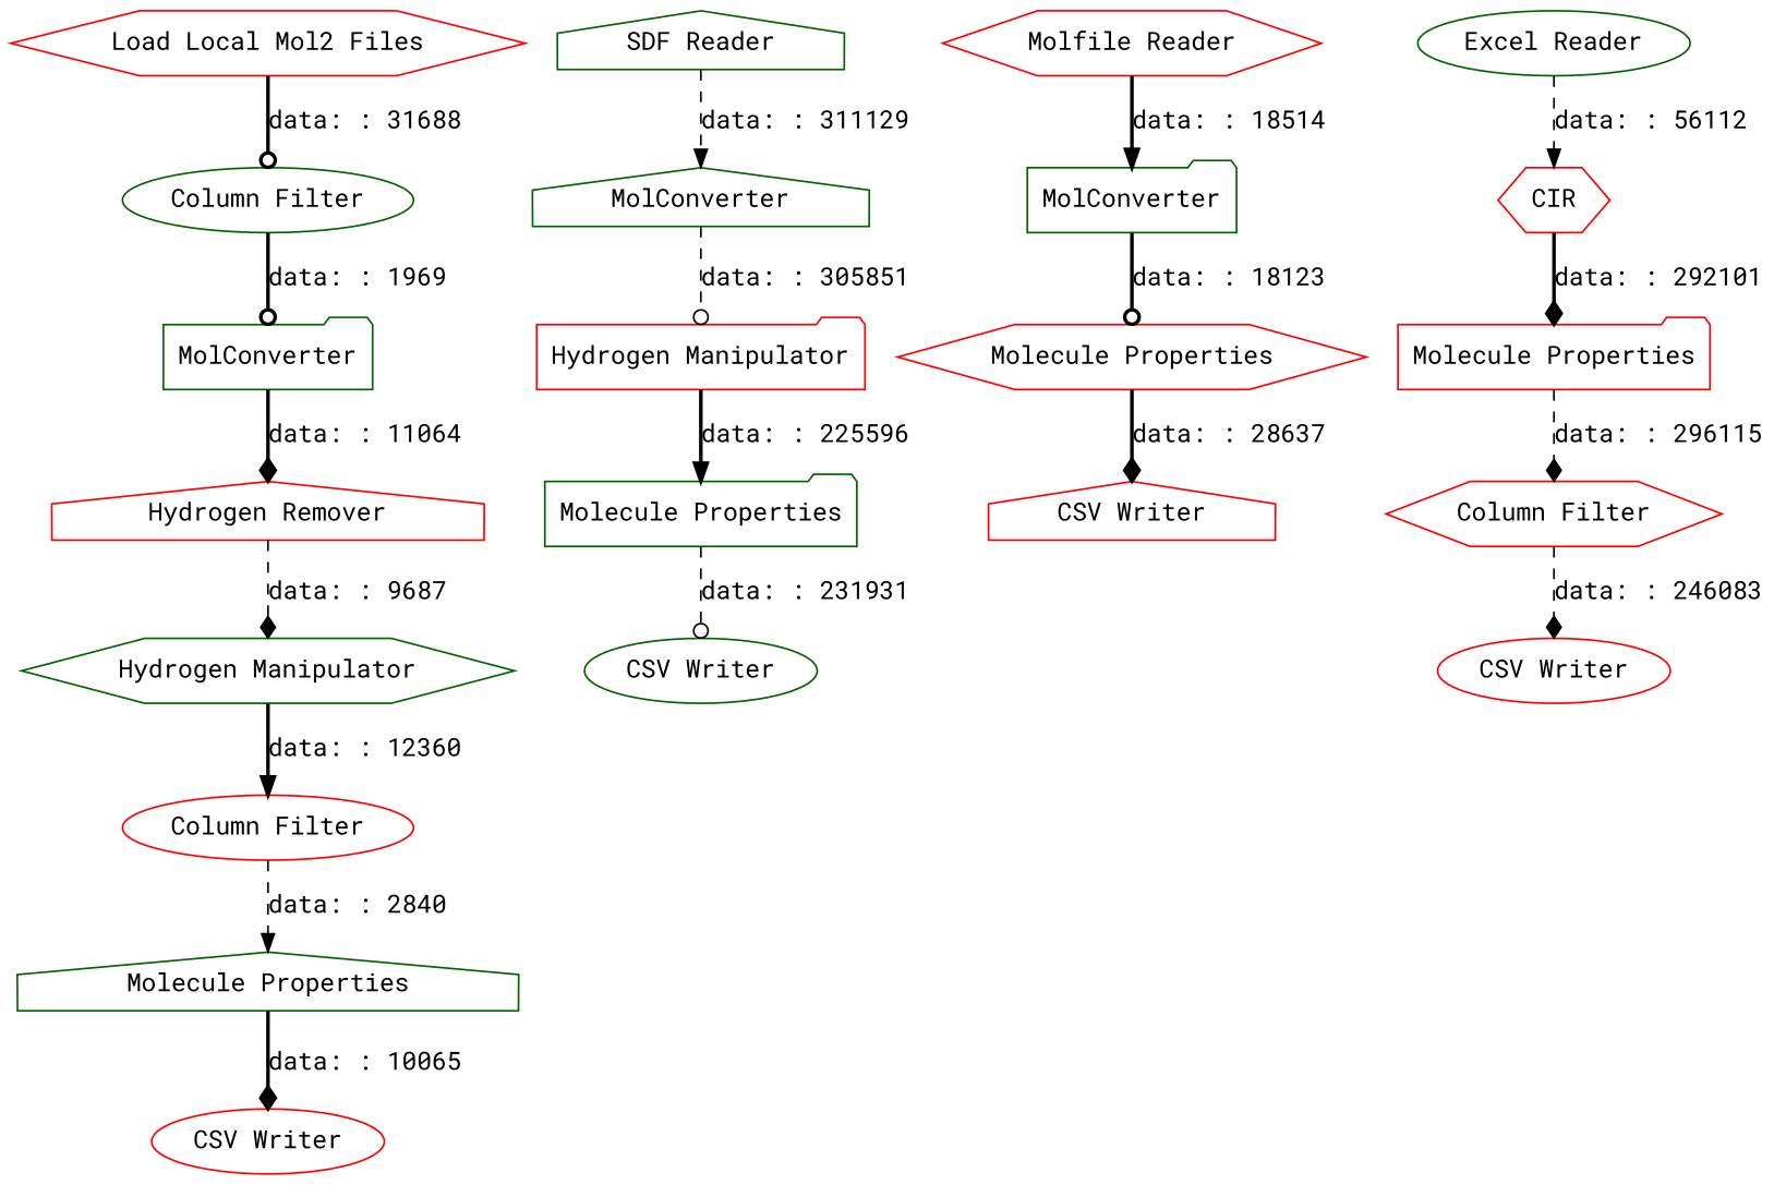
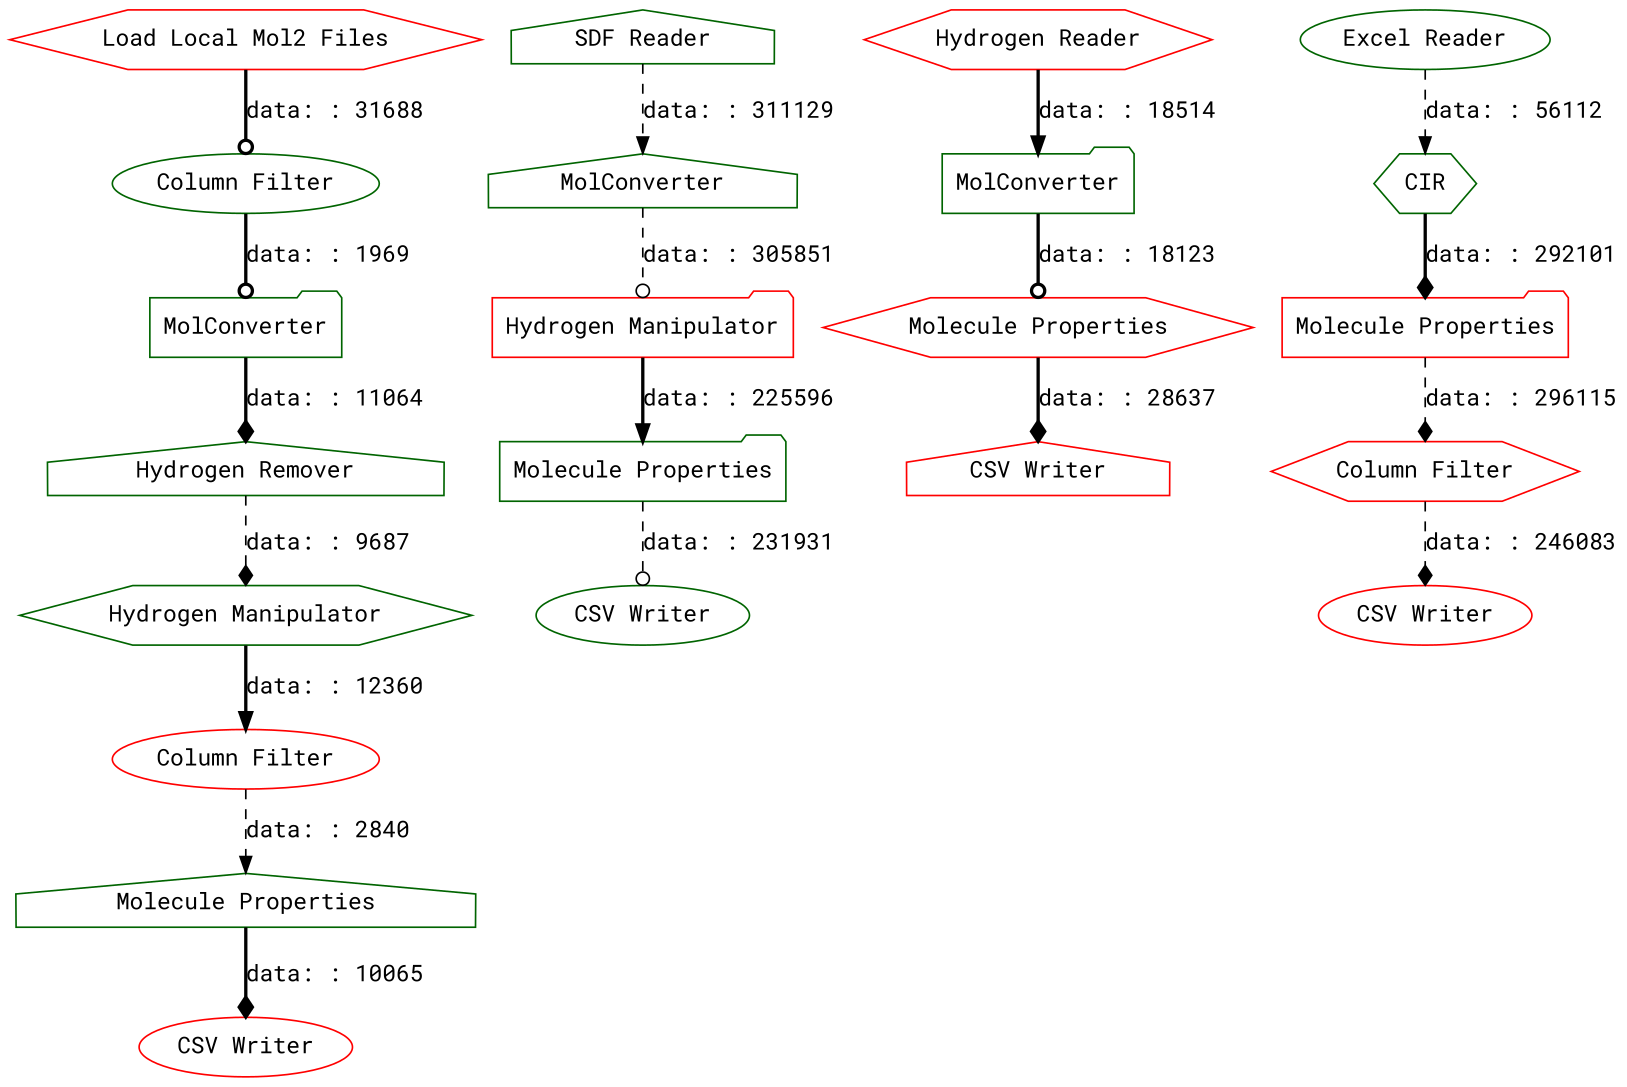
  digraph {
    fontname="Roboto Mono"
    rankdir=TB
    node [color=red fontname="Roboto Mono" shape=hexagon]
    edge [arrowhead=diamond fontname="Roboto Mono" style=bold]
-   n1 [label="Hydrogen Remover" shape=house]
+   n1 [color=darkgreen label="Hydrogen Remover" shape=house]
    n2 [color=darkgreen label="Hydrogen Manipulator"]
    n3 [label="Column Filter" shape=ellipse]
    n4 [color=darkgreen label="SDF Reader" shape=house]
    n5 [color=darkgreen label=MolConverter shape=house]
    n6 [label="Hydrogen Manipulator" shape=folder]
    n7 [label="Molecule Properties"]
    n8 [label="CSV Writer" shape=house]
    n9 [color=darkgreen label="Molecule Properties" shape=house]
    n10 [label="CSV Writer" shape=ellipse]
    n11 [color=darkgreen label="Column Filter" shape=ellipse]
    n12 [color=darkgreen label=MolConverter shape=folder]
    n13 [label="Load Local Mol2 Files"]
    n14 [color=darkgreen label="Molecule Properties" shape=folder]
    n15 [color=darkgreen label="CSV Writer" shape=ellipse]
-   n16 [label=CIR]
+   n16 [color=darkgreen label=CIR]
    n17 [label="Molecule Properties" shape=folder]
    n18 [label="Column Filter"]
    n19 [color=darkgreen label="Excel Reader" shape=ellipse]
    n20 [label="CSV Writer" shape=ellipse]
-   n21 [label="Molfile Reader"]
+   n21 [label="Hydrogen Reader"]
    n22 [color=darkgreen label=MolConverter shape=folder]
    n1 -> n2 [label="data: : 9687" style=dashed]
    n2 -> n3 [arrowhead=normal label="data: : 12360"]
    n3 -> n9 [arrowhead=normal label="data: : 2840" style=dashed]
    n4 -> n5 [arrowhead=normal label="data: : 311129" style=dashed]
    n5 -> n6 [arrowhead=odot label="data: : 305851" style=dashed]
    n6 -> n14 [arrowhead=normal label="data: : 225596"]
    n7 -> n8 [label="data: : 28637"]
    n9 -> n10 [label="data: : 10065"]
    n11 -> n12 [arrowhead=odot label="data: : 1969"]
    n12 -> n1 [label="data: : 11064"]
    n13 -> n11 [arrowhead=odot label="data: : 31688"]
    n14 -> n15 [arrowhead=odot label="data: : 231931" style=dashed]
    n16 -> n17 [label="data: : 292101"]
    n17 -> n18 [label="data: : 296115" style=dashed]
    n18 -> n20 [label="data: : 246083" style=dashed]
    n19 -> n16 [arrowhead=normal label="data: : 56112" style=dashed]
    n21 -> n22 [arrowhead=normal label="data: : 18514"]
    n22 -> n7 [arrowhead=odot label="data: : 18123"]
  }
